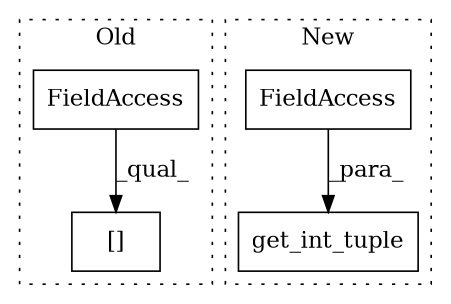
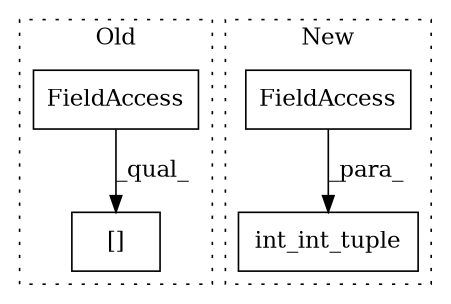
  digraph {
    node [a=22 l="14,1" shape=box]
    n1 [a=2 label="[]" s="3841,3864"]
    n2 [l=13 label=FieldAccess s=3841]
-   n3 [a=32 label=get_int_tuple s="4345,4375"]
+   n3 [a=32 label=int_int_tuple s="4345,4375"]
    n4 [l=16 label=FieldAccess s=4359]
    subgraph cluster_1 {
      label=Old
      style=dotted
      n1
      n2
    }
    subgraph cluster_2 {
      label=New
      style=dotted
      n3
      n4
    }
    n2 -> n1 [label=_qual_]
    n4 -> n3 [label=_para_]
  }
